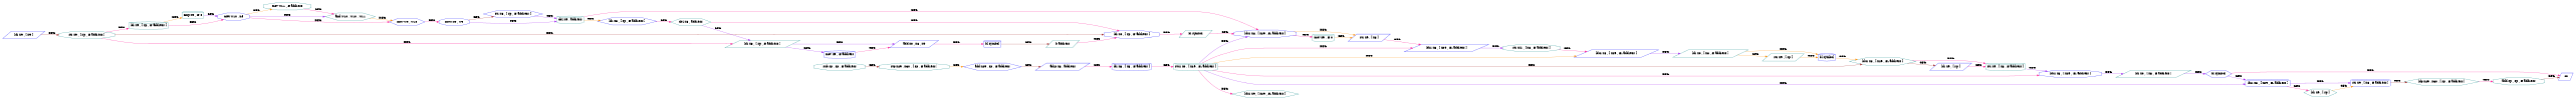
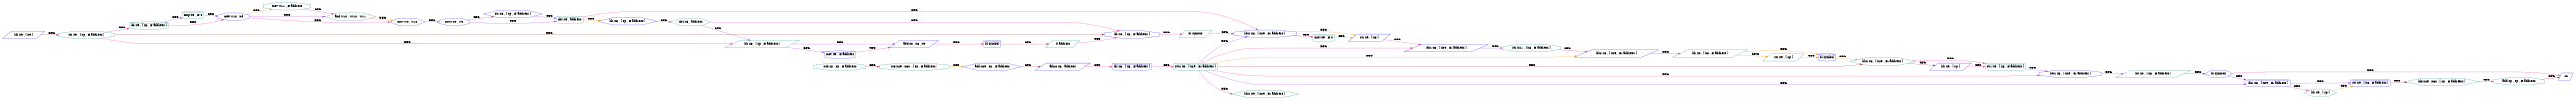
  digraph {
    rankdir=LR
    node [color=teal shape=parallelogram]
    edge [color=deeppink]
    n1 [label="sub sp , sp , # address" shape=octagon]
    n2 [label="stp x29 , x30 , [ sp , # address ]" shape=octagon]
    n3 [color=blue label="add x29 , sp , # address" shape=hexagon]
    n4 [color=blue label="adrp x8 , address"]
    n5 [color=blue label="ldr x8 , [ x8 , # address ]" shape=cylinder]
    n6 [label="stur x0 , [ x29 , #- address ]" shape=cylinder]
    n7 [label="ldur x9 , [ x29 , #- address ]" shape=hexagon]
    n8 [color=blue label="ldur x8 , [ x29 , #- address ]" shape=octagon]
    n9 [color=blue label="ldur x8 , [ x29 , #- address ]"]
    n10 [color=blue label="ldur x8 , [ x29 , #- address ]"]
    n11 [label="ldur x8 , [ x29 , #- address ]" shape=hexagon]
    n12 [color=blue label="ldur x8 , [ x29 , #- address ]" shape=octagon]
    n13 [color=blue label="ldur x8 , [ x29 , #- address ]" shape=cylinder]
    n14 [label="mov x9 , # 0" shape=cylinder]
    n15 [color=blue label="str x9 , [ x8 ]"]
    n16 [label="str xzr , [ x8 , # address ]" shape=octagon]
    n17 [label="ldr x0 , [ x8 , # address ]"]
    n18 [color=blue label="ldr x9 , [ sp ]"]
    n19 [label="str x9 , [ x8 , # address ]" shape=cylinder]
    n20 [label="ldr x0 , [ x8 , # address ]"]
    n21 [label="ldr x9 , [ sp ]" shape=hexagon]
    n22 [color=blue label="str x9 , [ x8 , # address ]" shape=cylinder]
    n23 [color=blue label="ldr x9 , [ x9 ]"]
    n24 [label="str x9 , [ sp , # address ]" shape=octagon]
    n25 [label="ldr x9 , [ sp , # address ]" shape=cylinder]
    n26 [color=blue label="ldr x0 , [ sp , # address ]" shape=octagon]
    n27 [label="ldr x8 , [ sp , # address ]"]
    n28 [label="cmp x9 , # 0" shape=cylinder]
    n29 [color=blue label="cset w10 , ne" shape=octagon]
    n30 [label="bl symbol"]
    n31 [color=blue label="mov x9 , # address" shape=cylinder]
    n32 [color=blue label="add x0 , x8 , x9"]
    n33 [label="mov w11 , # address" shape=octagon]
    n34 [label="and w10 , w10 , w11" shape=hexagon]
    n35 [color=blue label="mov w9 , w10" shape=hexagon]
    n36 [color=blue label="sxtw x9 , w9" shape=octagon]
    n37 [color=blue label="str x8 , [ sp , # address ]" shape=hexagon]
    n38 [label="cbz x9 , address" shape=cylinder]
    n39 [color=blue label="ldr x8 , [ sp , # address ]" shape=hexagon]
    n40 [label="cbz x8 , address" shape=hexagon]
    n41 [label="str x9 , [ sp ]"]
    n42 [color=blue label="bl symbol" shape=cylinder]
    n43 [color=blue label="bl symbol" shape=hexagon]
    n44 [color=blue label=ret]
    n45 [label="ldp x29 , x30 , [ sp , # address ]" shape=hexagon]
    n46 [label="add sp , sp , # address" shape=octagon]
    n47 [color=blue label="bl symbol" shape=cylinder]
    n48 [label="b address"]
    n1 -> n2 [color=brown label=CFG]
    n2 -> n3 [color=darkorange label=CFG]
    n3 -> n4 [color=brown label=CFG]
    n4 -> n5 [label=CFG]
    n5 -> n6 [label=CFG]
    n6 -> n7 [label=DFG]
    n6 -> n8 [color=purple label=DFG]
    n6 -> n9 [label=DFG]
    n6 -> n10 [color=darkorange label=DFG]
    n6 -> n11 [color=brown label=DFG]
    n6 -> n12 [label=DFG]
    n6 -> n13 [color=purple label=DFG]
    n8 -> n14 [label=CFG]
    n8 -> n15 [color=darkorange label=DFG]
    n9 -> n16 [color=purple label=DFG]
    n10 -> n17 [color=purple label=DFG]
    n11 -> n18 [color=brown label=CFG]
    n11 -> n19 [label=DFG]
    n12 -> n20 [color=purple label=DFG]
    n13 -> n21 [label=CFG]
    n13 -> n22 [color=purple label=DFG]
    n14 -> n15 [color=darkorange label=CFG]
    n15 -> n9 [label=CFG]
    n16 -> n10 [label=CFG]
    n17 -> n41 [color=darkorange label=CFG]
    n17 -> n42 [color=darkorange label=DFG]
    n18 -> n19 [label=CFG]
    n19 -> n12 [color=purple label=CFG]
    n20 -> n43 [color=purple label=DFG]
    n21 -> n22 [color=darkorange label=CFG]
    n22 -> n45 [color=brown label=CFG]
    n23 -> n24 [color=brown label=DFG]
    n24 -> n25 [label=DFG]
    n24 -> n26 [color=brown label=DFG]
    n24 -> n27 [label=DFG]
-   n25 -> n28 [color=darkorange label=CFG]
+   n25 -> n28 [color=purple label=CFG]
    n25 -> n29 [label=DFG]
    n26 -> n30 [label=DFG]
    n27 -> n31 [color=purple label=CFG]
    n27 -> n32 [color=purple label=DFG]
    n28 -> n29 [color=purple label=CFG]
    n29 -> n33 [color=darkorange label=CFG]
    n29 -> n34 [color=purple label=DFG]
    n29 -> n35 [label=DFG]
    n30 -> n8 [label=CFG]
    n31 -> n32 [label=CFG]
    n32 -> n47 [label=DFG]
    n33 -> n34 [label=CFG]
    n34 -> n35 [color=darkorange label=DFG]
    n35 -> n36 [label=DFG]
    n36 -> n37 [color=brown label=CFG]
    n36 -> n38 [color=purple label=DFG]
    n37 -> n38 [color=purple label=CFG]
    n38 -> n8 [label=CFG]
    n38 -> n39 [color=darkorange label=CFG]
    n39 -> n40 [label=CFG]
    n40 -> n26 [label=CFG]
    n40 -> n27 [color=purple label=CFG]
    n41 -> n42 [color=darkorange label=CFG]
    n42 -> n11 [color=darkorange label=CFG]
    n43 -> n13 [color=purple label=CFG]
    n43 -> n44 [label=DFG]
    n45 -> n46 [label=CFG]
    n46 -> n44 [color=brown label=CFG]
    n47 -> n48 [color=brown label=CFG]
    n48 -> n26 [label=CFG]
  }
